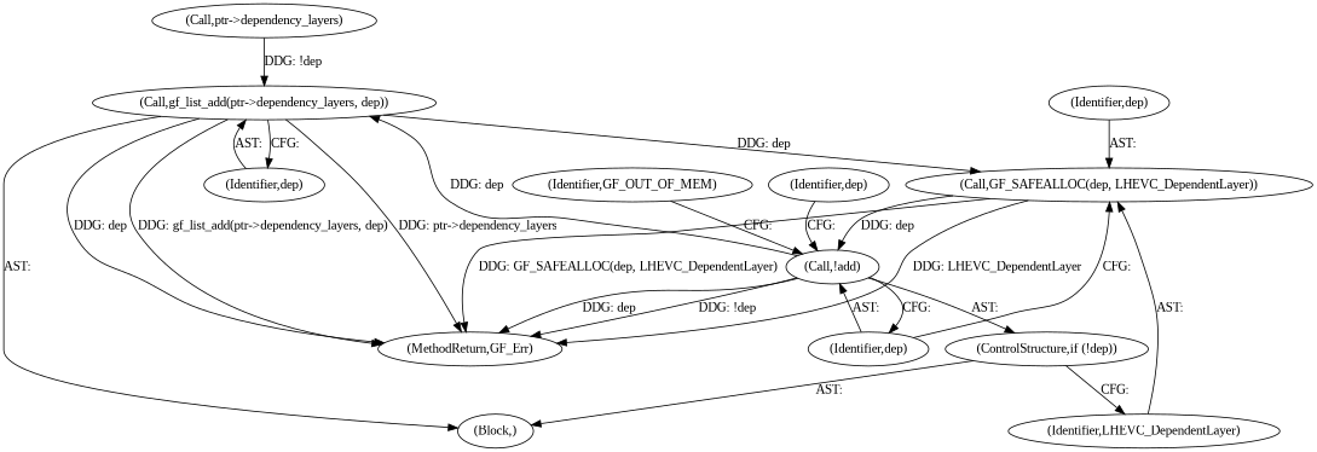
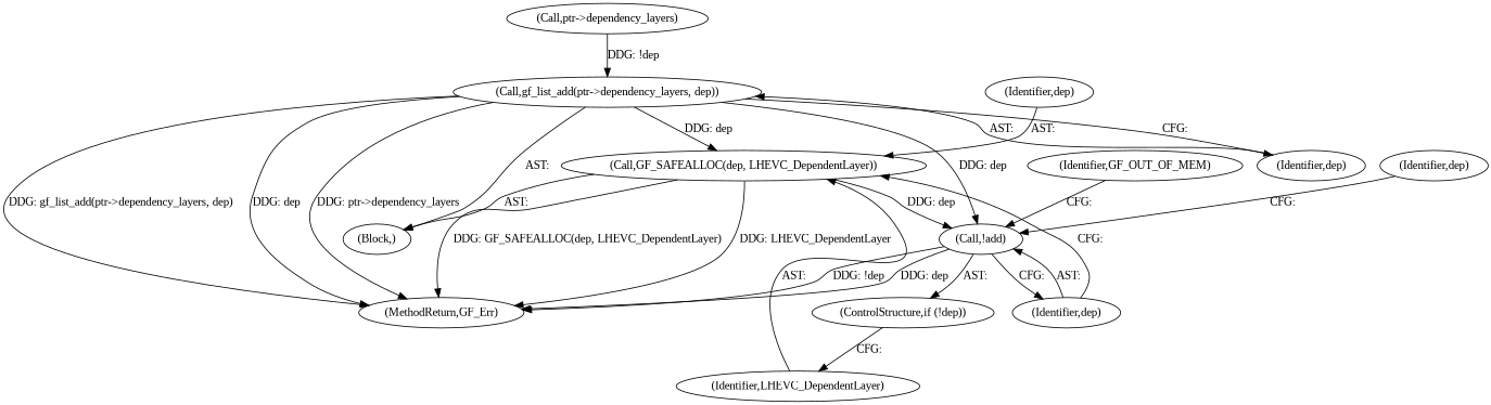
  digraph {
    fontname="Liberation Serif"
    node [fontname="Liberation Serif"]
    edge [fontname="Liberation Serif"]
    n1 [label="(Call,gf_list_add(ptr->dependency_layers, dep))"]
    n2 [label="(Call,GF_SAFEALLOC(dep, LHEVC_DependentLayer))"]
    n3 [label="(Block,)"]
    n4 [label="(MethodReturn,GF_Err)"]
    n5 [label="(Identifier,dep)"]
    n6 [label="(Call,!add)"]
    n7 [label="(Identifier,dep)"]
    n8 [label="(ControlStructure,if (!dep))"]
    n9 [label="(Identifier,LHEVC_DependentLayer)"]
    n10 [label="(Call,ptr->dependency_layers)"]
    n11 [label="(Identifier,GF_OUT_OF_MEM)"]
    n12 [label="(Identifier,dep)"]
    n13 [label="(Identifier,dep)"]
    n1 -> n2 [label="DDG: dep"]
    n1 -> n3 [label="AST: "]
    n1 -> n4 [label="DDG: gf_list_add(ptr->dependency_layers, dep)"]
    n1 -> n4 [label="DDG: dep"]
    n1 -> n4 [label="DDG: ptr->dependency_layers"]
    n1 -> n5 [label="CFG: "]
-   n8 -> n3 [label="AST: "]
+   n2 -> n3 [label="AST: "]
    n2 -> n4 [label="DDG: GF_SAFEALLOC(dep, LHEVC_DependentLayer)"]
    n2 -> n4 [label="DDG: LHEVC_DependentLayer"]
    n2 -> n6 [label="DDG: dep"]
    n5 -> n1 [label="AST: "]
-   n6 -> n1 [label="DDG: dep"]
+   n1 -> n6 [label="DDG: dep"]
    n6 -> n4 [label="DDG: !dep"]
    n6 -> n4 [label="DDG: dep"]
    n6 -> n7 [label="CFG: "]
    n6 -> n8 [label="AST: "]
    n7 -> n2 [label="CFG: "]
    n7 -> n6 [label="AST: "]
    n8 -> n9 [label="CFG: "]
    n9 -> n2 [label="AST: "]
    n10 -> n1 [label="DDG: !dep"]
    n11 -> n6 [label="CFG: "]
    n12 -> n2 [label="AST: "]
    n13 -> n6 [label="CFG: "]
  }
